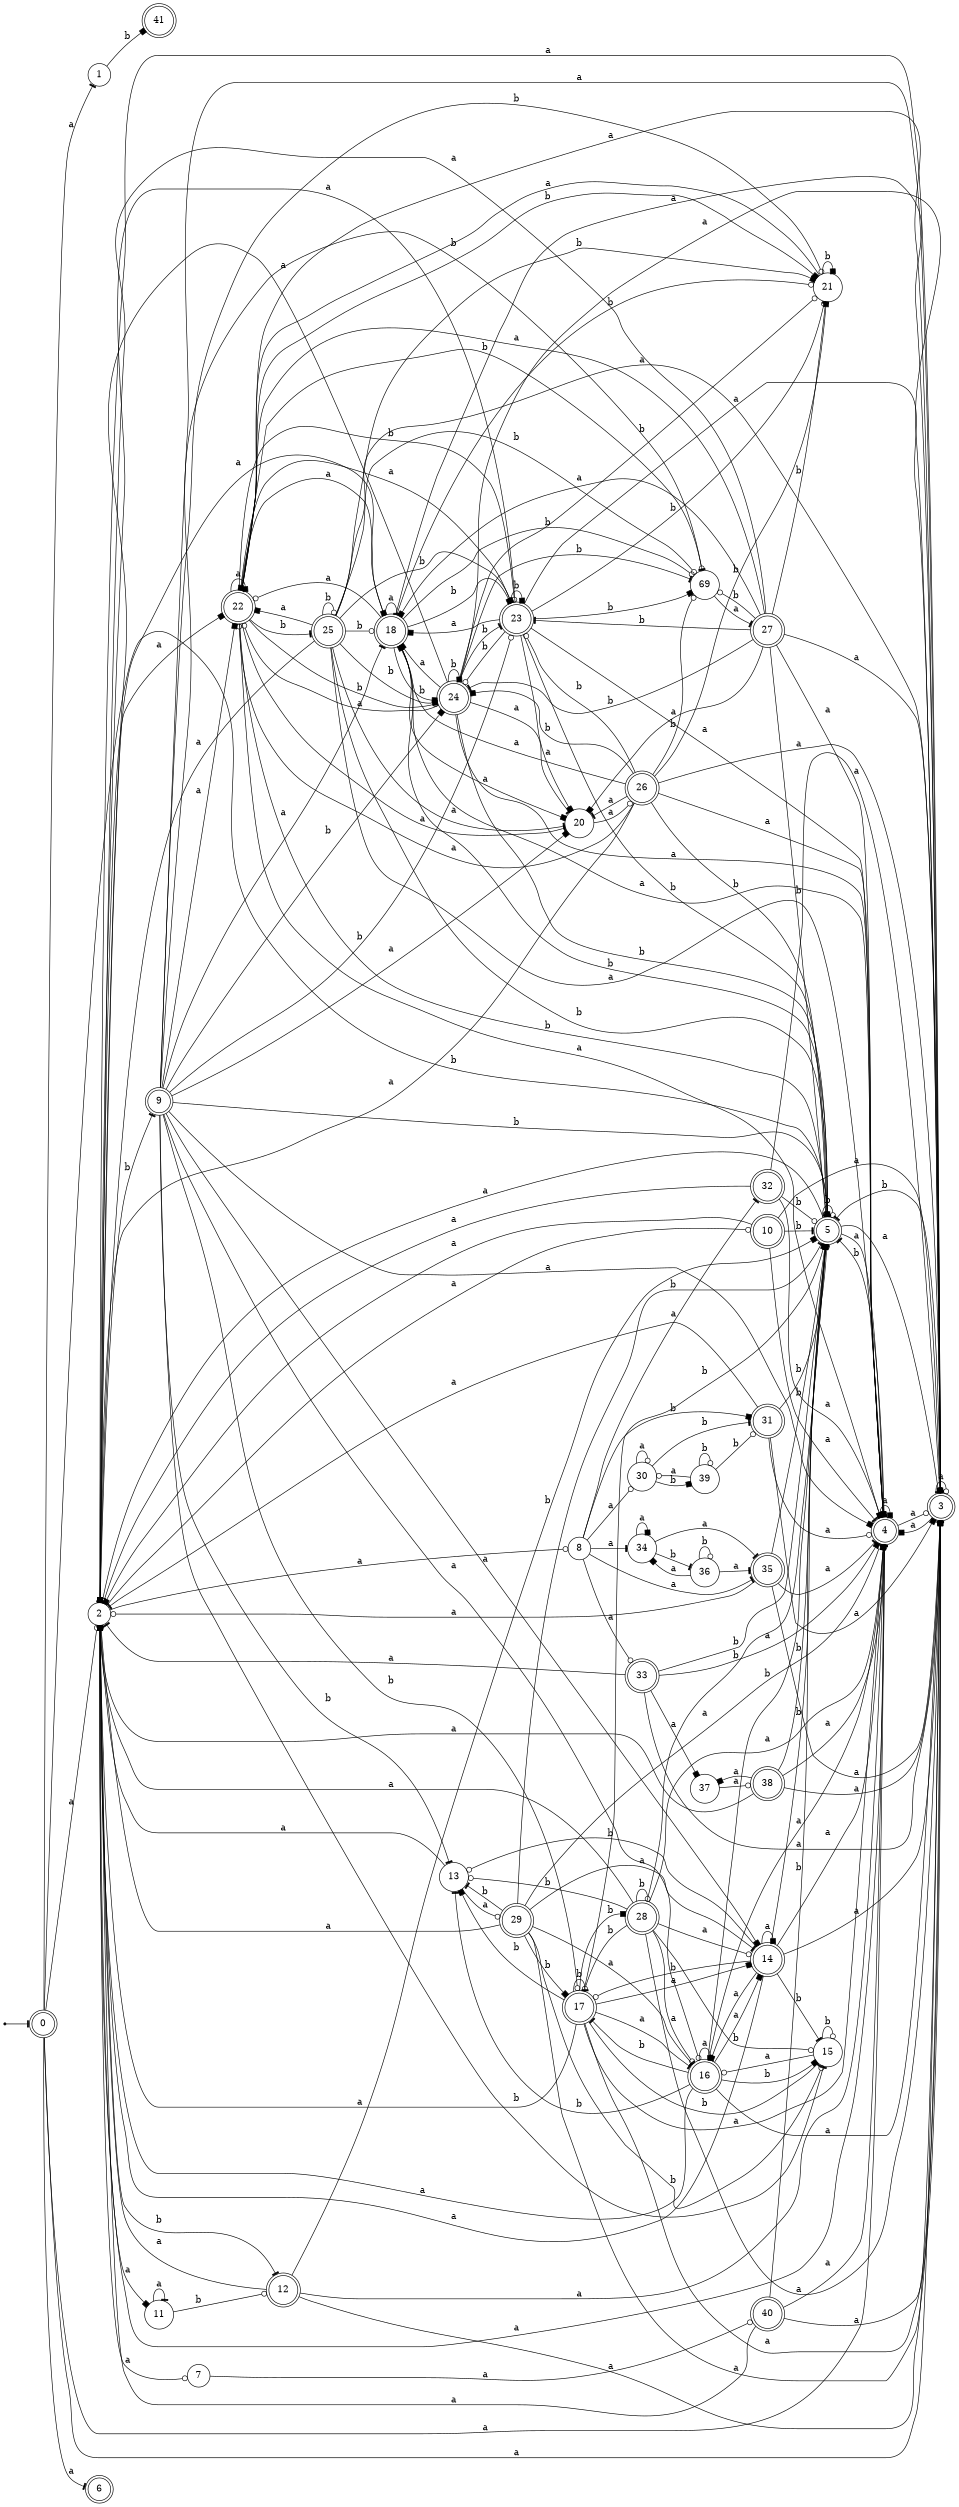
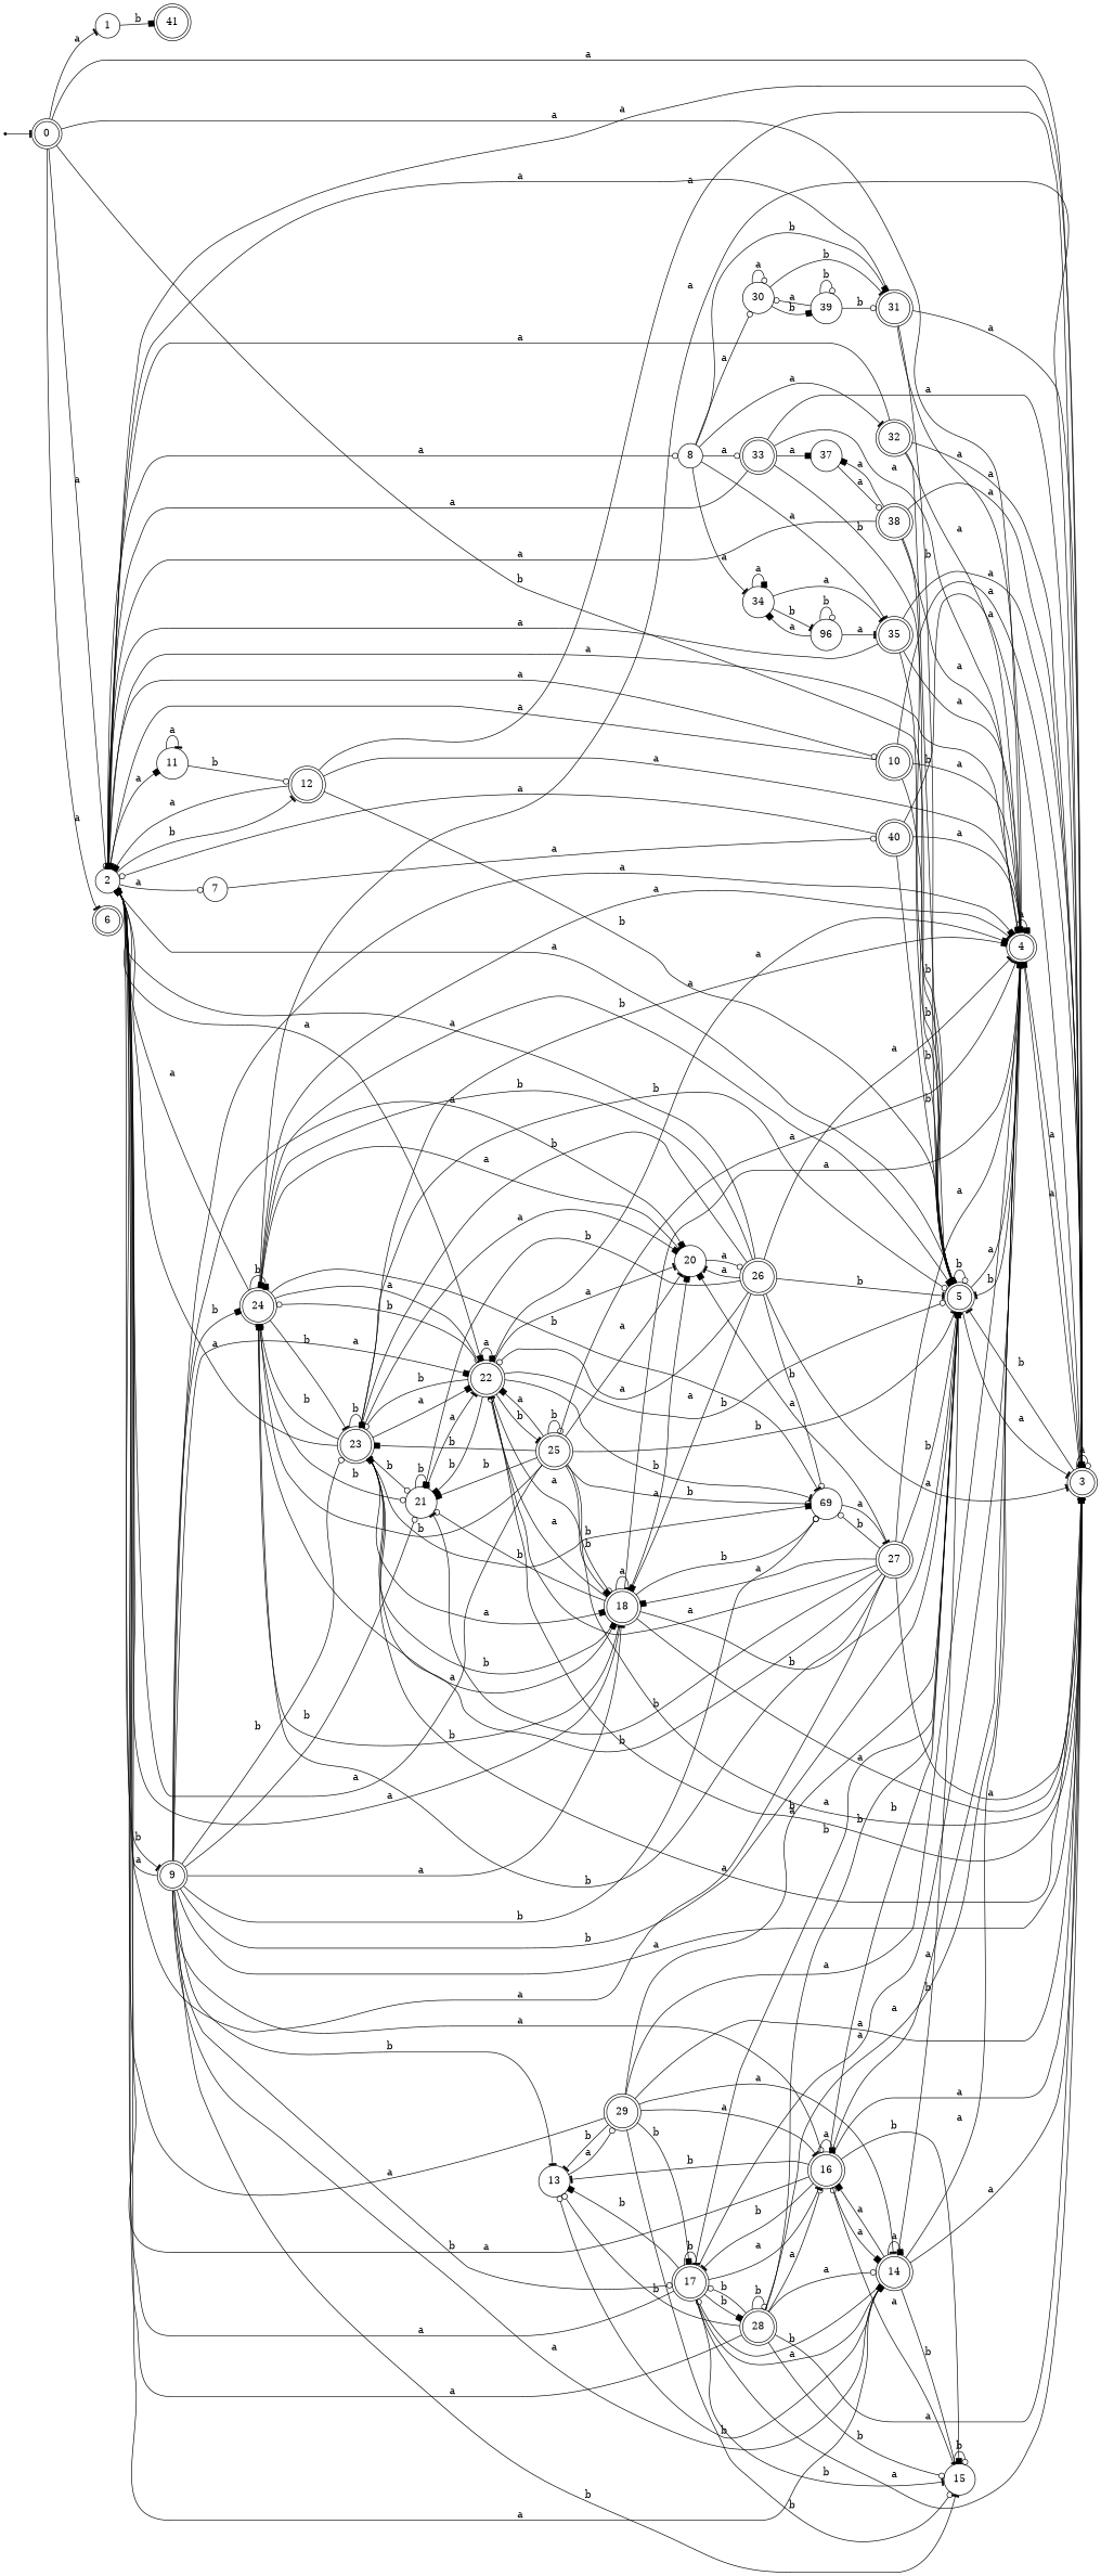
  digraph {
    rankdir=LR
    node [shape=doublecircle]
    edge [arrowhead=box]
    dummy0 [shape=point]
    0
    1 [shape=circle]
    2 [shape=circle]
    3
    4
    5
    6
    41
    7 [shape=circle]
    8 [shape=circle]
    9
    10
    11 [shape=circle]
    12
    22
    40
    30 [shape=circle]
    31
    32
    33
    34 [shape=circle]
    35
    13 [shape=circle]
    14
    15 [shape=circle]
    16
    17
    18
    n30 [label=69 shape=circle]
    20 [shape=circle]
    21 [shape=circle]
    23
    24
    39 [shape=circle]
    37 [shape=circle]
-   36 [shape=circle]
+   36 [shape=circle label=96]
    29
    28
    27
    26
    25
    38
    dummy0 -> 0 [arrowhead=tee]
    0 -> 1 [arrowhead=tee label=a]
    0 -> 2 [arrowhead=odot label=a]
    0 -> 3 [arrowhead=tee label=a]
    0 -> 4 [arrowhead=odot label=a]
    0 -> 5 [arrowhead=tee label=b]
    0 -> 6 [arrowhead=tee label=a]
    1 -> 41 [label=b]
    2 -> 7 [arrowhead=odot label=a]
    2 -> 8 [arrowhead=odot label=a]
    2 -> 9 [arrowhead=tee label=b]
    2 -> 10 [arrowhead=odot label=a]
    2 -> 11 [label=a]
    2 -> 12 [arrowhead=tee label=b]
    2 -> 22 [label=a]
    3 -> 2 [label=a]
    3 -> 3 [arrowhead=odot label=a]
    3 -> 4 [label=a]
    3 -> 5 [arrowhead=tee label=b]
    4 -> 2 [arrowhead=tee label=a]
    4 -> 3 [arrowhead=odot label=a]
    4 -> 4 [label=a]
    4 -> 5 [arrowhead=tee label=b]
    5 -> 2 [arrowhead=odot label=a]
    5 -> 3 [arrowhead=tee label=a]
    5 -> 4 [label=a]
    5 -> 5 [arrowhead=odot label=b]
    7 -> 40 [arrowhead=odot label=a]
    8 -> 30 [arrowhead=odot label=a]
    8 -> 31 [label=b]
    8 -> 32 [arrowhead=tee label=a]
    8 -> 33 [arrowhead=odot label=a]
    8 -> 34 [arrowhead=tee label=a]
    8 -> 35 [arrowhead=tee label=a]
-   13 -> 2 [arrowhead=tee label=a]
+   9 -> 2 [arrowhead=tee label=a]
    9 -> 3 [arrowhead=odot label=a]
    9 -> 4 [label=a]
    9 -> 5 [arrowhead=tee label=b]
    9 -> 22 [label=a]
    9 -> 13 [arrowhead=tee label=b]
    9 -> 14 [label=a]
    9 -> 15 [arrowhead=tee label=b]
    9 -> 16 [arrowhead=odot label=a]
    9 -> 17 [arrowhead=odot label=b]
    9 -> 18 [arrowhead=tee label=a]
    9 -> n30 [arrowhead=odot label=b]
    9 -> 20 [label=a]
    9 -> 21 [arrowhead=odot label=b]
    9 -> 23 [arrowhead=odot label=b]
    9 -> 24 [label=b]
    10 -> 2 [label=a]
    10 -> 3 [arrowhead=odot label=a]
    10 -> 4 [arrowhead=tee label=a]
    10 -> 5 [arrowhead=tee label=b]
    11 -> 11 [arrowhead=tee label=a]
    11 -> 12 [arrowhead=odot label=b]
    12 -> 2 [label=a]
    12 -> 3 [label=a]
    12 -> 4 [arrowhead=tee label=a]
    12 -> 5 [label=b]
    22 -> 3 [arrowhead=odot label=a]
    22 -> 4 [label=a]
    22 -> 5 [arrowhead=odot label=b]
    22 -> 22 [label=a]
    22 -> 18 [label=a]
    22 -> n30 [arrowhead=tee label=b]
    22 -> 20 [arrowhead=tee label=a]
    22 -> 21 [label=b]
    22 -> 23 [arrowhead=odot label=b]
    22 -> 24 [arrowhead=odot label=b]
    22 -> 25 [arrowhead=tee label=b]
    40 -> 2 [arrowhead=odot label=a]
    40 -> 3 [arrowhead=tee label=a]
    40 -> 4 [arrowhead=tee label=a]
    40 -> 5 [label=b]
    30 -> 30 [arrowhead=odot label=a]
    30 -> 31 [arrowhead=tee label=b]
    30 -> 39 [label=b]
    31 -> 2 [arrowhead=tee label=a]
    31 -> 3 [label=a]
    31 -> 4 [arrowhead=odot label=a]
    31 -> 5 [arrowhead=odot label=b]
    32 -> 2 [arrowhead=odot label=a]
    32 -> 3 [label=a]
    32 -> 4 [label=a]
    32 -> 5 [arrowhead=odot label=b]
    33 -> 2 [arrowhead=tee label=a]
    33 -> 3 [arrowhead=tee label=a]
    33 -> 4 [label=a]
    33 -> 5 [label=b]
    33 -> 37 [label=a]
    34 -> 34 [label=a]
    34 -> 35 [arrowhead=tee label=a]
    34 -> 36 [arrowhead=tee label=b]
    35 -> 2 [arrowhead=odot label=a]
    35 -> 3 [arrowhead=odot label=a]
    35 -> 4 [arrowhead=tee label=a]
    35 -> 5 [arrowhead=odot label=b]
    13 -> 29 [arrowhead=odot label=a]
    14 -> 2 [label=a]
    14 -> 3 [arrowhead=odot label=a]
    14 -> 4 [arrowhead=tee label=a]
    14 -> 5 [arrowhead=tee label=b]
    14 -> 13 [arrowhead=odot label=b]
    14 -> 14 [label=a]
    14 -> 15 [arrowhead=tee label=b]
    14 -> 16 [label=a]
    14 -> 17 [arrowhead=odot label=b]
    15 -> 15 [arrowhead=odot label=b]
    15 -> 16 [arrowhead=odot label=a]
    16 -> 2 [label=a]
    16 -> 3 [arrowhead=tee label=a]
    16 -> 4 [label=a]
    16 -> 5 [label=b]
    16 -> 13 [arrowhead=tee label=b]
    16 -> 14 [label=a]
    16 -> 15 [label=b]
    16 -> 16 [label=a]
    16 -> 17 [arrowhead=tee label=b]
    17 -> 2 [arrowhead=odot label=a]
    17 -> 3 [label=a]
    17 -> 4 [label=a]
    17 -> 5 [label=b]
    17 -> 13 [label=b]
    17 -> 14 [label=a]
    17 -> 15 [arrowhead=tee label=b]
    17 -> 16 [arrowhead=tee label=a]
    17 -> 17 [arrowhead=tee label=b]
    17 -> 28 [label=b]
    18 -> 2 [label=a]
    18 -> 3 [arrowhead=odot label=a]
    18 -> 4 [label=a]
    18 -> 5 [arrowhead=odot label=b]
    18 -> 22 [arrowhead=odot label=a]
    18 -> 18 [arrowhead=tee label=a]
    18 -> n30 [arrowhead=odot label=b]
    18 -> 20 [label=a]
    18 -> 21 [arrowhead=odot label=b]
    18 -> 23 [label=b]
    18 -> 24 [label=b]
    n30 -> 27 [arrowhead=tee label=a]
    20 -> 26 [arrowhead=odot label=a]
    21 -> 22 [arrowhead=tee label=a]
    21 -> 21 [label=b]
    23 -> 2 [arrowhead=tee label=a]
    23 -> 3 [label=a]
    23 -> 4 [label=a]
    23 -> 5 [arrowhead=odot label=b]
    23 -> 22 [label=a]
    23 -> 18 [label=a]
    23 -> n30 [label=b]
    23 -> 20 [label=a]
    23 -> 21 [arrowhead=odot label=b]
    23 -> 23 [label=b]
    23 -> 24 [arrowhead=odot label=b]
    24 -> 2 [label=a]
    24 -> 3 [arrowhead=odot label=a]
    24 -> 4 [arrowhead=tee label=a]
    24 -> 5 [label=b]
    24 -> 22 [arrowhead=odot label=a]
    24 -> 18 [label=a]
    24 -> n30 [arrowhead=tee label=b]
    24 -> 20 [arrowhead=tee label=a]
    24 -> 21 [arrowhead=odot label=b]
    24 -> 23 [arrowhead=tee label=b]
    24 -> 24 [label=b]
    39 -> 30 [arrowhead=odot label=a]
    39 -> 31 [arrowhead=odot label=b]
    39 -> 39 [arrowhead=odot label=b]
    37 -> 38 [arrowhead=odot label=a]
    36 -> 34 [label=a]
    36 -> 35 [arrowhead=tee label=a]
    36 -> 36 [arrowhead=odot label=b]
    29 -> 2 [arrowhead=odot label=a]
    29 -> 3 [arrowhead=tee label=a]
    29 -> 4 [arrowhead=odot label=a]
    29 -> 5 [arrowhead=tee label=b]
    29 -> 13 [arrowhead=tee label=b]
    29 -> 14 [arrowhead=tee label=a]
    29 -> 15 [arrowhead=odot label=b]
    29 -> 16 [arrowhead=tee label=a]
    29 -> 17 [label=b]
    28 -> 2 [label=a]
    28 -> 3 [label=a]
    28 -> 4 [label=a]
    28 -> 5 [arrowhead=tee label=b]
    28 -> 13 [arrowhead=odot label=b]
    28 -> 14 [arrowhead=odot label=a]
    28 -> 15 [arrowhead=odot label=b]
    28 -> 16 [arrowhead=odot label=a]
    28 -> 17 [arrowhead=odot label=b]
    28 -> 28 [arrowhead=odot label=b]
    27 -> 2 [arrowhead=tee label=a]
    27 -> 3 [arrowhead=tee label=a]
    27 -> 4 [label=a]
    27 -> 5 [arrowhead=odot label=b]
    27 -> 22 [arrowhead=tee label=a]
    27 -> 18 [label=a]
    27 -> n30 [arrowhead=odot label=b]
    27 -> 20 [label=a]
    27 -> 21 [arrowhead=tee label=b]
    27 -> 23 [arrowhead=tee label=b]
    27 -> 24 [arrowhead=tee label=b]
    26 -> 2 [label=a]
    26 -> 3 [arrowhead=tee label=a]
    26 -> 4 [arrowhead=tee label=a]
    26 -> 5 [arrowhead=tee label=b]
    26 -> 22 [arrowhead=odot label=a]
    26 -> 18 [label=a]
    26 -> n30 [arrowhead=odot label=b]
    26 -> 20 [arrowhead=tee label=a]
    26 -> 21 [label=b]
    26 -> 23 [arrowhead=odot label=b]
    26 -> 24 [label=b]
    25 -> 2 [label=a]
    25 -> 3 [arrowhead=odot label=a]
    25 -> 4 [arrowhead=tee label=a]
    25 -> 5 [arrowhead=tee label=b]
    25 -> 22 [label=a]
    25 -> 18 [arrowhead=odot label=b]
    25 -> n30 [arrowhead=odot label=b]
    25 -> 20 [arrowhead=tee label=a]
    25 -> 21 [label=b]
    25 -> 23 [label=b]
    25 -> 24 [label=b]
    25 -> 25 [arrowhead=odot label=b]
    38 -> 2 [arrowhead=odot label=a]
    38 -> 3 [arrowhead=odot label=a]
    38 -> 4 [arrowhead=tee label=a]
    38 -> 5 [arrowhead=tee label=b]
    38 -> 37 [label=a]
  }
